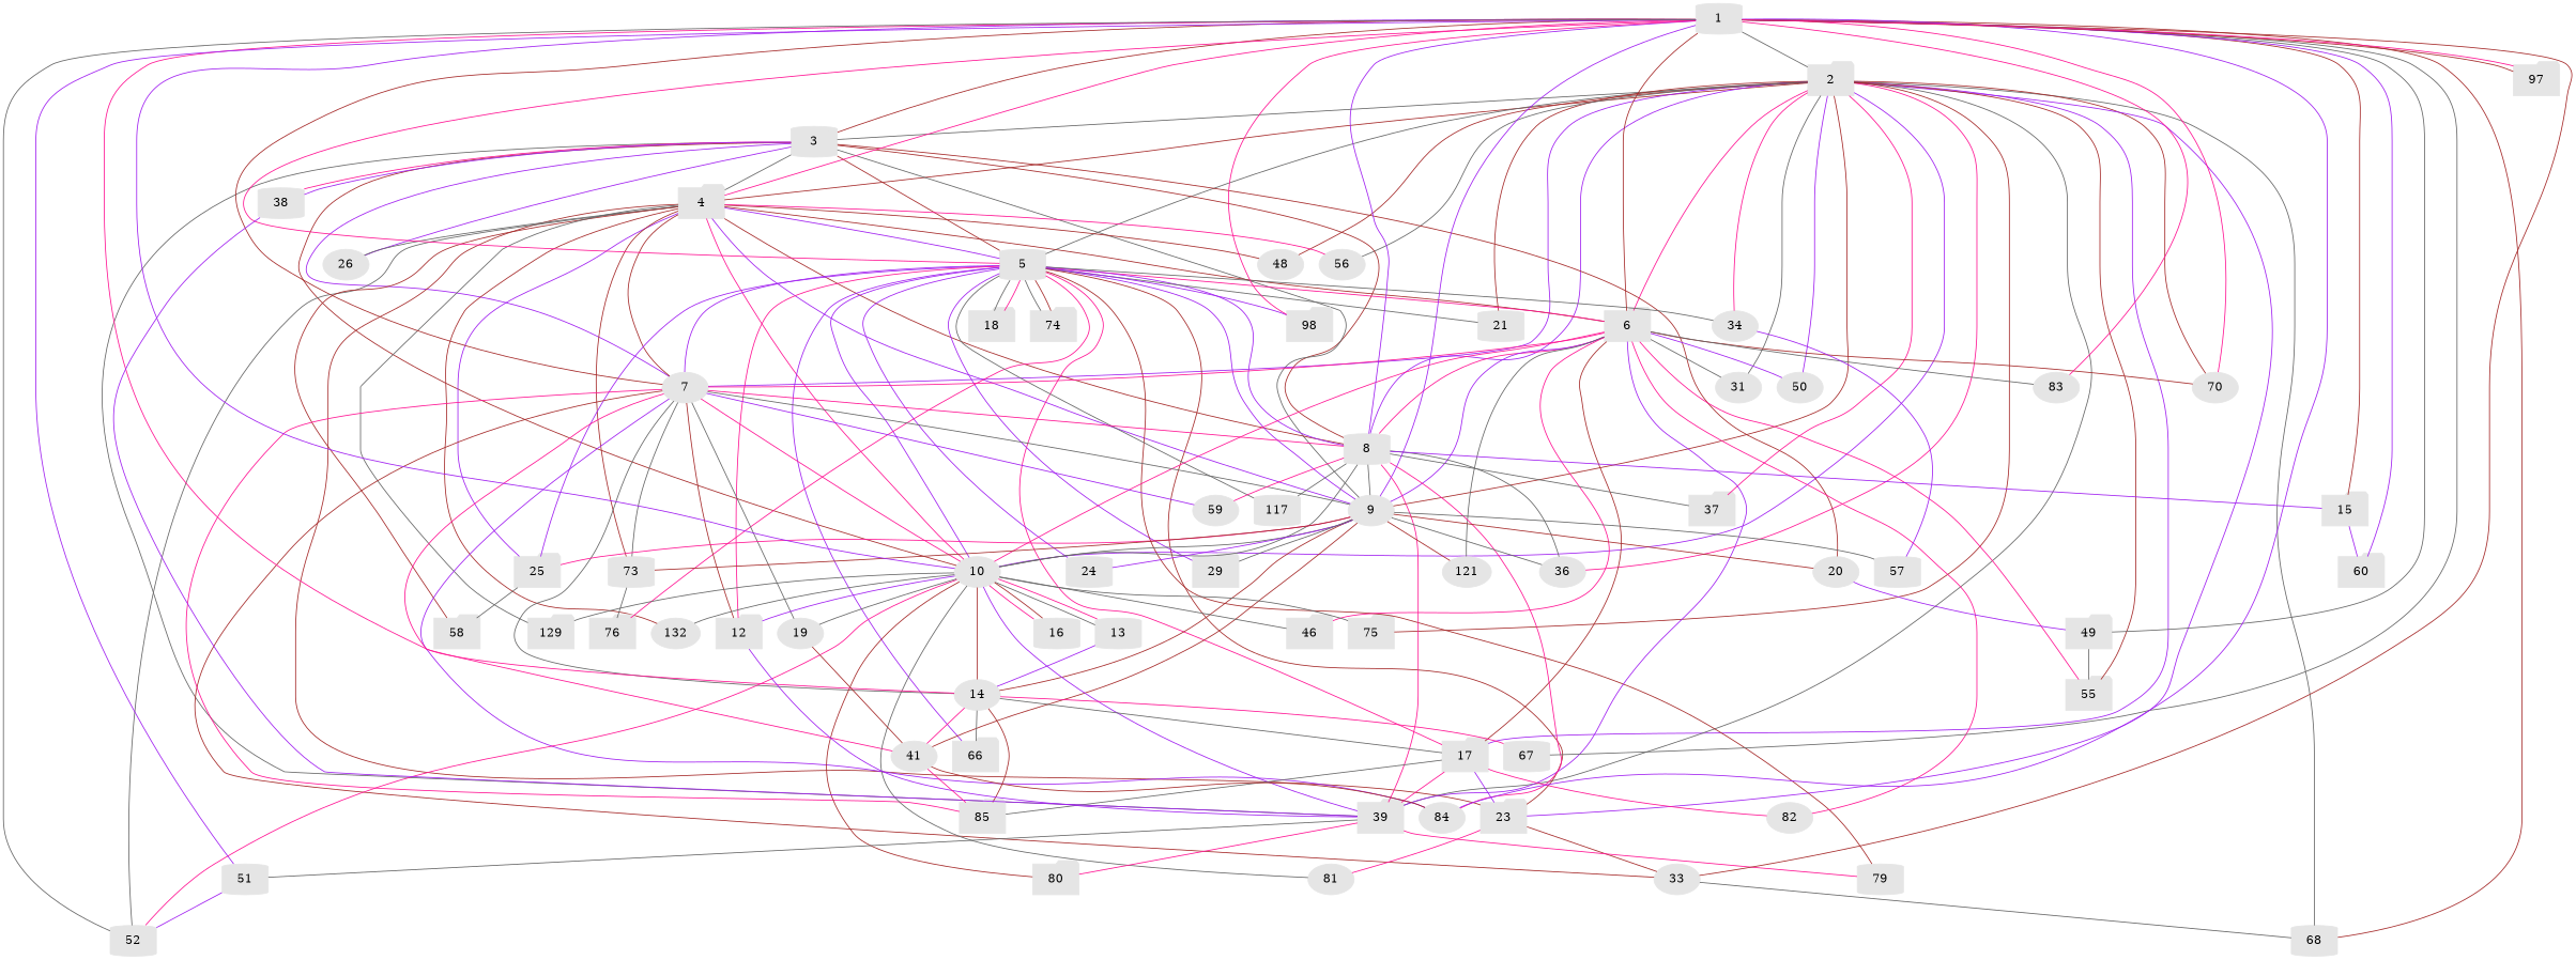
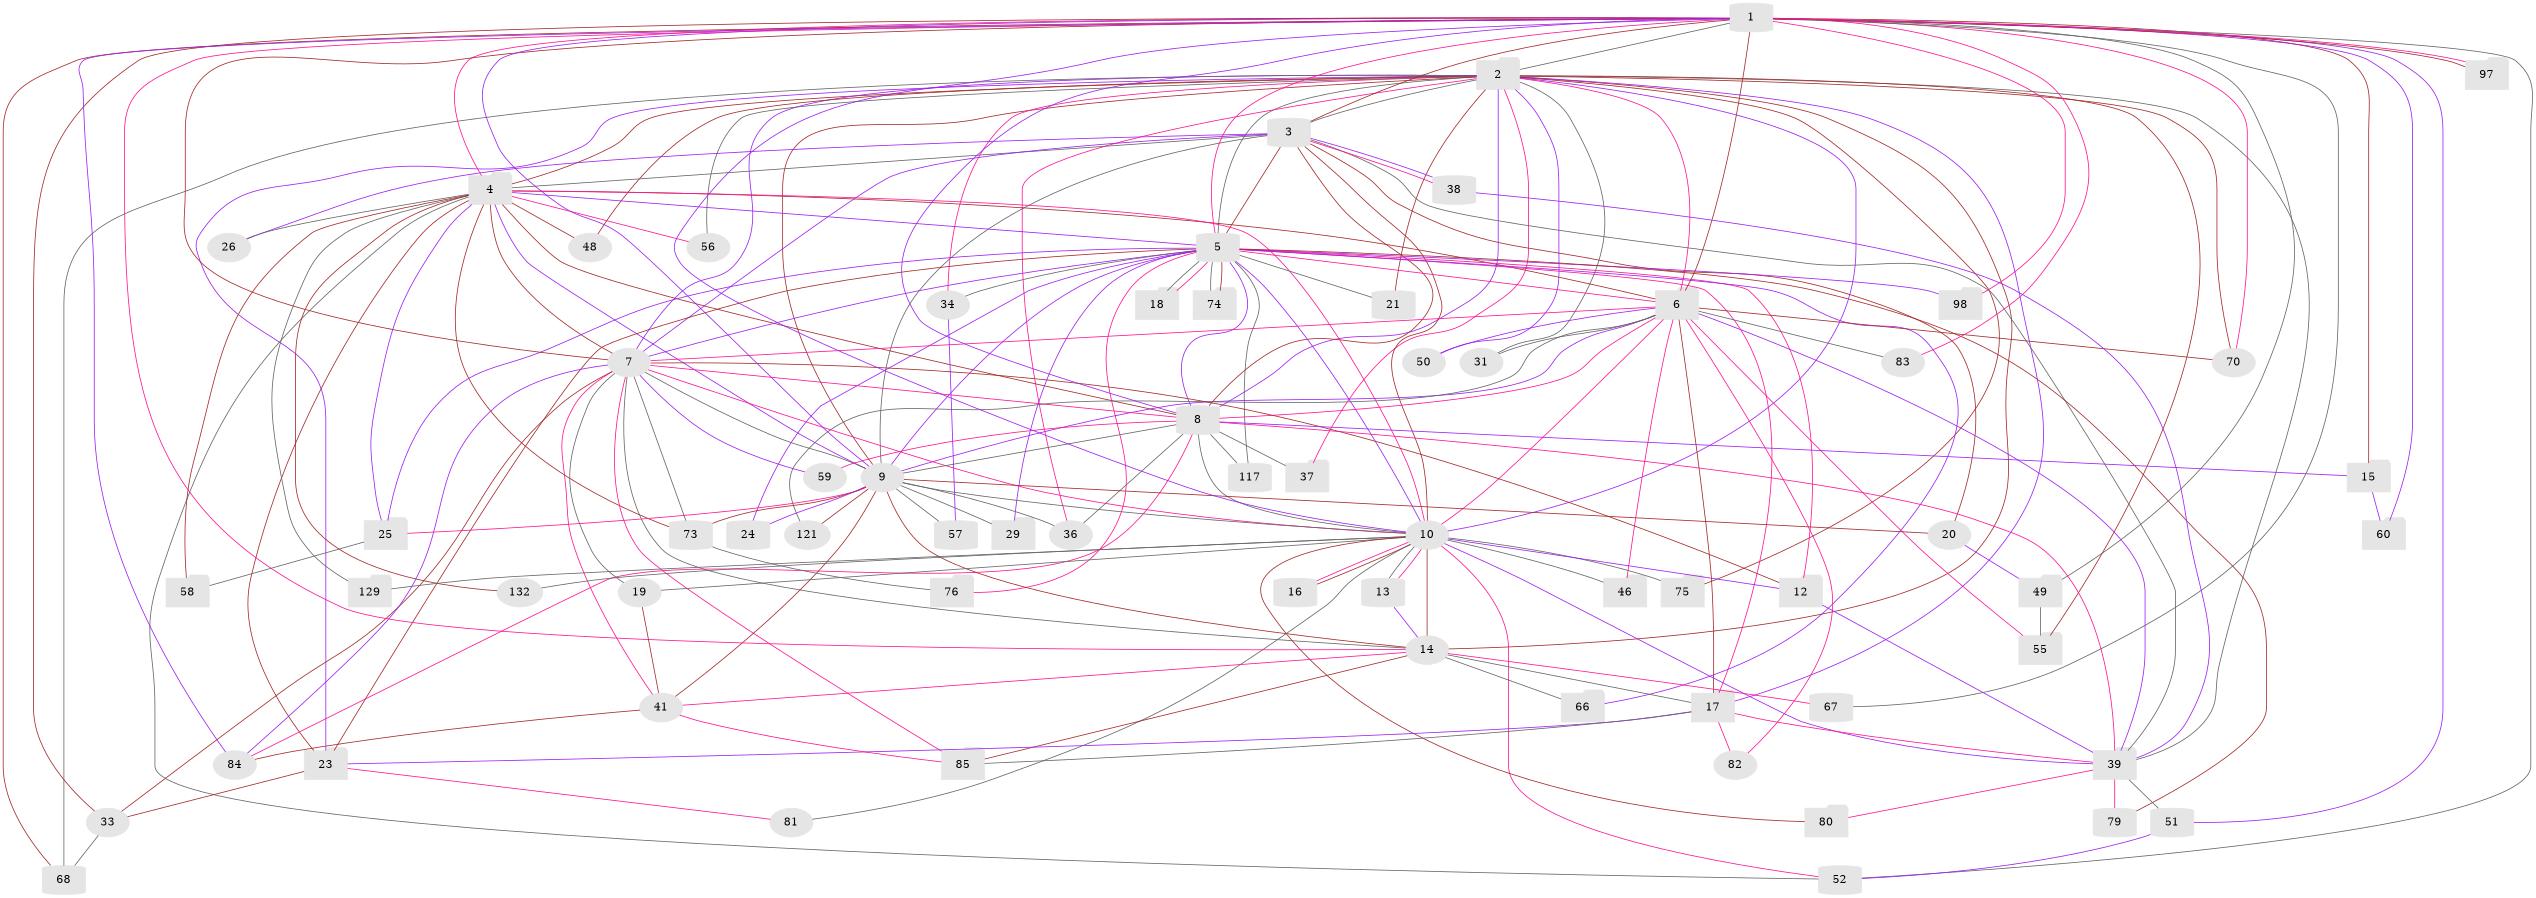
  graph {
    node [color=gray90 shape=folder style=filled]
    edge [color=gray40]
    2 [super="+87+118+100+101+112+126+11+53+78+65+30+92+63+71+72+32"]
    3 [shape=cylinder super="+31+27+42"]
    4 [super="+61"]
    5 [shape=cylinder]
    6
    7 [shape=ellipse]
    8 [shape=cylinder]
    9 [shape=ellipse]
    10 [shape=ellipse super="+40"]
    14 [shape=ellipse super="+35+124+131+104"]
    68 [shape=cylinder]
    70 [shape=ellipse super="+110"]
    17 [super="+28+22"]
    21 [shape=cylinder]
    23 [super="+45"]
    34 [shape=ellipse]
    36 [shape=ellipse super="+44"]
    37
    39 [super="+111+106+115+64+47"]
    48 [shape=ellipse]
    50 [shape=ellipse]
    55
    56 [shape=ellipse]
    75
    n25 [label=31 shape=ellipse]
    1 [shape=cylinder]
    15
    33 [shape=ellipse super="+109+62"]
    49
    51 [shape=cylinder]
    52 [shape=cylinder super="+69"]
    60
    67 [shape=cylinder]
    83 [shape=ellipse]
    84 [shape=ellipse super="+93"]
    97
    98
    20 [shape=ellipse]
    26 [shape=ellipse]
    38 [shape=cylinder]
    25 [super="+108"]
    58
    73 [shape=cylinder super="+99+127"]
    129
    132 [shape=ellipse]
    12 [super="+77"]
    18
    24 [shape=cylinder]
    29
    66
    74
    76
    79 [shape=cylinder]
    117 [shape=cylinder]
    46
    82 [shape=ellipse]
    121 [shape=ellipse]
    19 [shape=ellipse]
    41 [shape=ellipse super="+94"]
    59 [shape=ellipse]
    85 [super="+114"]
    57 [shape=cylinder]
    13 [shape=cylinder super="+43"]
    16 [shape=cylinder]
    80
    81 [shape=ellipse]
    2 -- 3 [weight=2]
    2 -- 4 [color=brown weight=3]
    2 -- 5
    2 -- 6 [color=deeppink]
    2 -- 7 [color=purple weight=3]
    2 -- 8 [color=purple weight=3]
    2 -- 9 [color=brown weight=4]
    2 -- 10 [color=purple weight=5]
+   2 -- 14 [color=brown]
    2 -- 68
    2 -- 70 [color=brown]
    2 -- 17 [color=purple weight=2]
    2 -- 21 [color=brown]
    2 -- 23 [color=purple]
    2 -- 34 [color=deeppink]
    2 -- 36 [color=deeppink]
    2 -- 37 [color=deeppink]
    2 -- 39
    2 -- 48 [color=brown]
    2 -- 50 [color=purple]
    2 -- 55 [color=brown]
    2 -- 56
    2 -- 75 [color=brown weight=2]
    2 -- n25
    3 -- 4
    3 -- 5 [color=brown]
    3 -- 7 [color=purple]
    3 -- 8 [color=brown]
    3 -- 9 [weight=2]
    3 -- 10 [color=brown weight=2]
    3 -- 39
    3 -- 20 [color=brown]
    3 -- 26 [color=purple]
    3 -- 38 [color=deeppink]
    3 -- 38 [color=purple]
    4 -- 5 [color=purple]
    4 -- 6 [color=brown]
    4 -- 7 [color=brown]
    4 -- 8 [color=brown]
    4 -- 9 [color=purple]
    4 -- 10 [color=deeppink]
    4 -- 23 [color=brown weight=2]
    4 -- 48 [color=brown]
    4 -- 56 [color=deeppink]
    4 -- 52
    4 -- 26
    4 -- 25 [color=purple]
    4 -- 58 [color=brown]
    4 -- 73 [color=brown]
    4 -- 129
    4 -- 132 [color=brown]
    5 -- 6 [color=deeppink]
    5 -- 7 [color=purple]
    5 -- 8 [color=purple]
    5 -- 9 [color=purple]
    5 -- 10 [color=purple weight=2]
    5 -- 17 [color=deeppink weight=2]
    5 -- 21
    5 -- 23 [color=brown]
    5 -- 34
    5 -- 98 [color=purple]
    5 -- 25 [color=purple]
    5 -- 12 [color=deeppink]
    5 -- 18
    5 -- 18 [color=deeppink]
    5 -- 24 [color=purple]
    5 -- 29 [color=purple]
    5 -- 66 [color=purple]
    5 -- 74
    5 -- 74 [color=brown]
    5 -- 76 [color=deeppink]
    5 -- 79 [color=brown]
    5 -- 117
    6 -- 7 [color=deeppink]
    6 -- 8 [color=deeppink]
    6 -- 9 [color=purple]
    6 -- 10 [color=deeppink]
    6 -- 70 [color=brown]
    6 -- 17 [color=brown]
    6 -- 39 [color=purple]
    6 -- 50 [color=purple]
    6 -- 55 [color=deeppink]
    6 -- n25
    6 -- 83
    6 -- 46 [color=deeppink]
    6 -- 82 [color=deeppink]
    6 -- 121
    7 -- 8 [color=deeppink]
    7 -- 9
    7 -- 10 [color=deeppink]
    7 -- 14 [weight=2]
    7 -- 33 [color=brown]
    7 -- 84 [color=purple]
    7 -- 73
    7 -- 12 [color=brown]
    7 -- 19
    7 -- 41 [color=deeppink]
    7 -- 59 [color=purple]
    7 -- 85 [color=deeppink]
    8 -- 9
    8 -- 10 [weight=2]
    8 -- 36
    8 -- 37
    8 -- 39 [color=deeppink weight=3]
    8 -- 15 [color=purple]
    8 -- 84 [color=deeppink]
    8 -- 117
    8 -- 59 [color=deeppink]
    9 -- 10
    9 -- 14 [color=brown]
    9 -- 36
    9 -- 20 [color=brown]
    9 -- 25 [color=deeppink]
    9 -- 73 [color=brown weight=2]
    9 -- 24 [color=purple]
    9 -- 29
    9 -- 121 [color=brown]
    9 -- 41 [color=brown]
    9 -- 57
    10 -- 14 [color=brown weight=3]
    10 -- 39 [color=purple]
    10 -- 75
    10 -- 52 [color=deeppink]
    10 -- 129
    10 -- 132
    10 -- 12 [color=purple]
    10 -- 46
    10 -- 19
    10 -- 13
    10 -- 13 [color=deeppink]
    10 -- 16 [color=deeppink]
    10 -- 16 [color=brown]
    10 -- 80 [color=brown]
    10 -- 81
    14 -- 17 [weight=2]
    14 -- 67 [color=deeppink]
    14 -- 66
    14 -- 41 [color=deeppink]
    14 -- 85 [color=brown]
    17 -- 23 [color=purple]
    17 -- 39 [color=deeppink]
    17 -- 82 [color=deeppink]
    17 -- 85
    23 -- 33 [color=brown]
    23 -- 81 [color=deeppink]
    34 -- 57 [color=purple]
    39 -- 51
    39 -- 79 [color=deeppink]
    39 -- 80 [color=deeppink]
    1 -- 2
    1 -- 3 [color=brown]
    1 -- 4 [color=deeppink]
    1 -- 5 [color=deeppink]
    1 -- 6 [color=brown]
    1 -- 7 [color=brown]
    1 -- 8 [color=purple]
    1 -- 9 [color=purple]
    1 -- 10 [color=purple]
    1 -- 14 [color=deeppink]
    1 -- 68 [color=brown]
    1 -- 70 [color=deeppink]
    1 -- 15 [color=brown]
    1 -- 33 [color=brown]
    1 -- 49
    1 -- 51 [color=purple]
    1 -- 52
    1 -- 60 [color=purple]
    1 -- 67
    1 -- 83 [color=deeppink]
    1 -- 84 [color=purple]
    1 -- 97 [color=brown]
    1 -- 97 [color=deeppink]
    1 -- 98 [color=deeppink]
    15 -- 60 [color=purple]
    33 -- 68
    49 -- 55
    51 -- 52 [color=purple]
    20 -- 49 [color=purple]
    38 -- 39 [color=purple]
    25 -- 58
    73 -- 76
    12 -- 39 [color=purple]
    19 -- 41 [color=brown]
    41 -- 84 [color=brown]
    41 -- 85 [color=deeppink]
    13 -- 14 [color=purple]
  }
